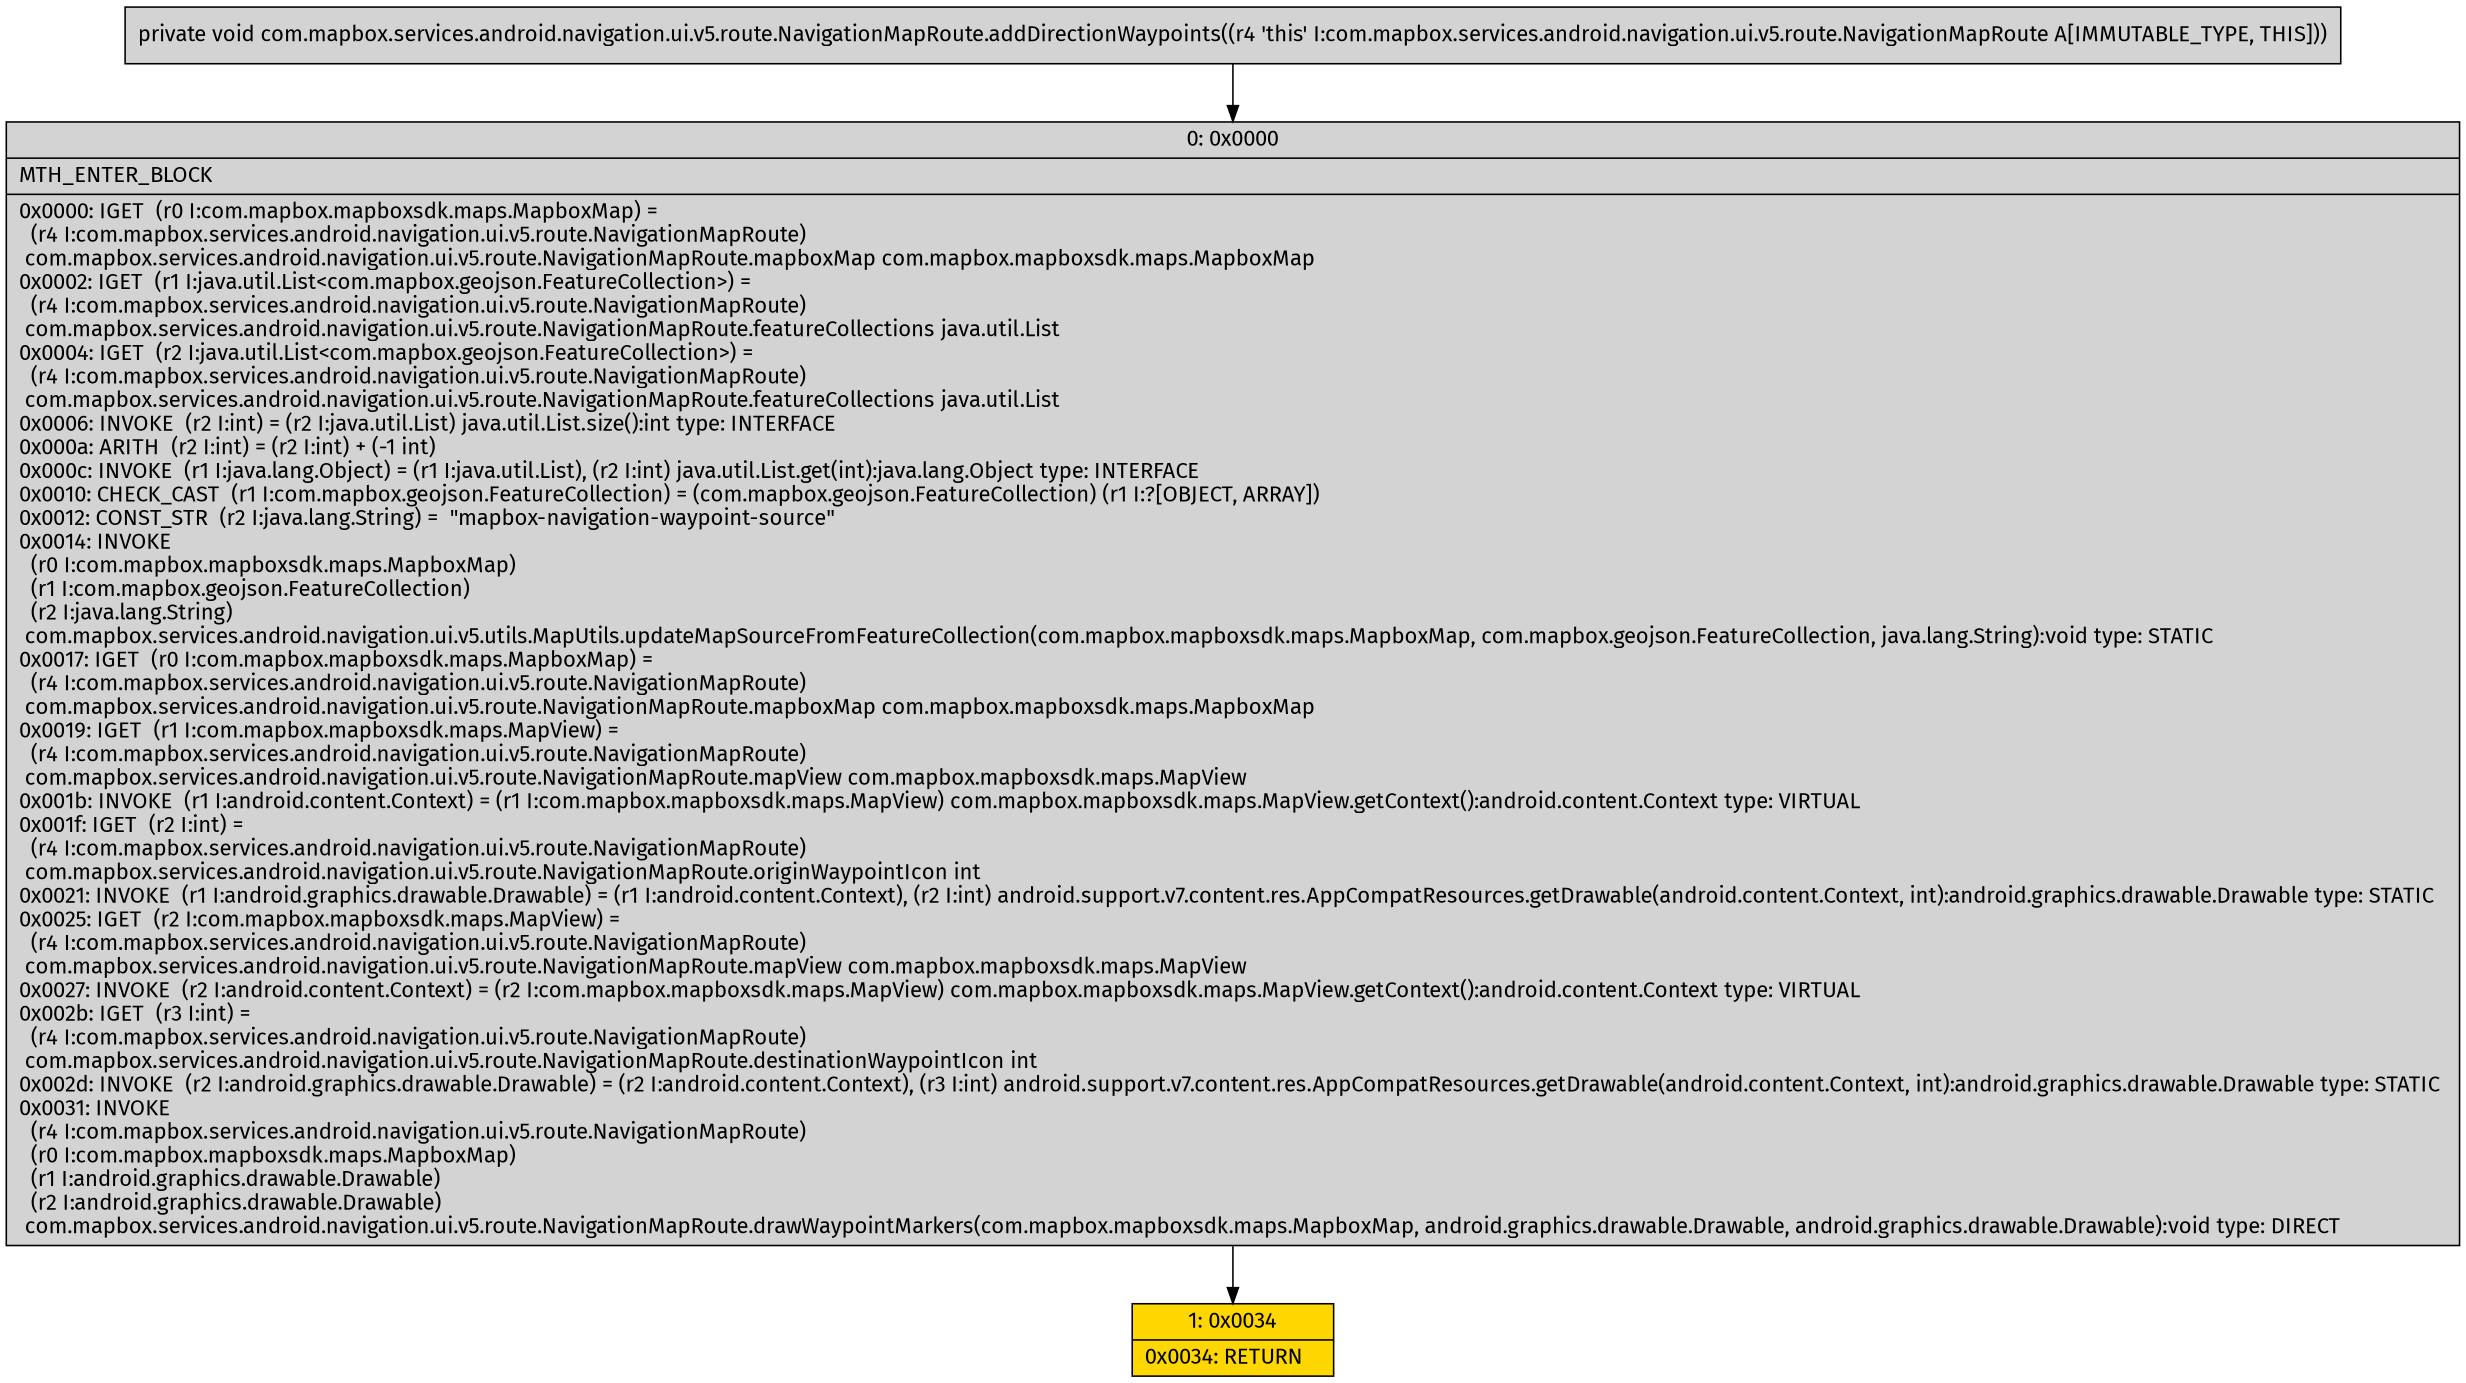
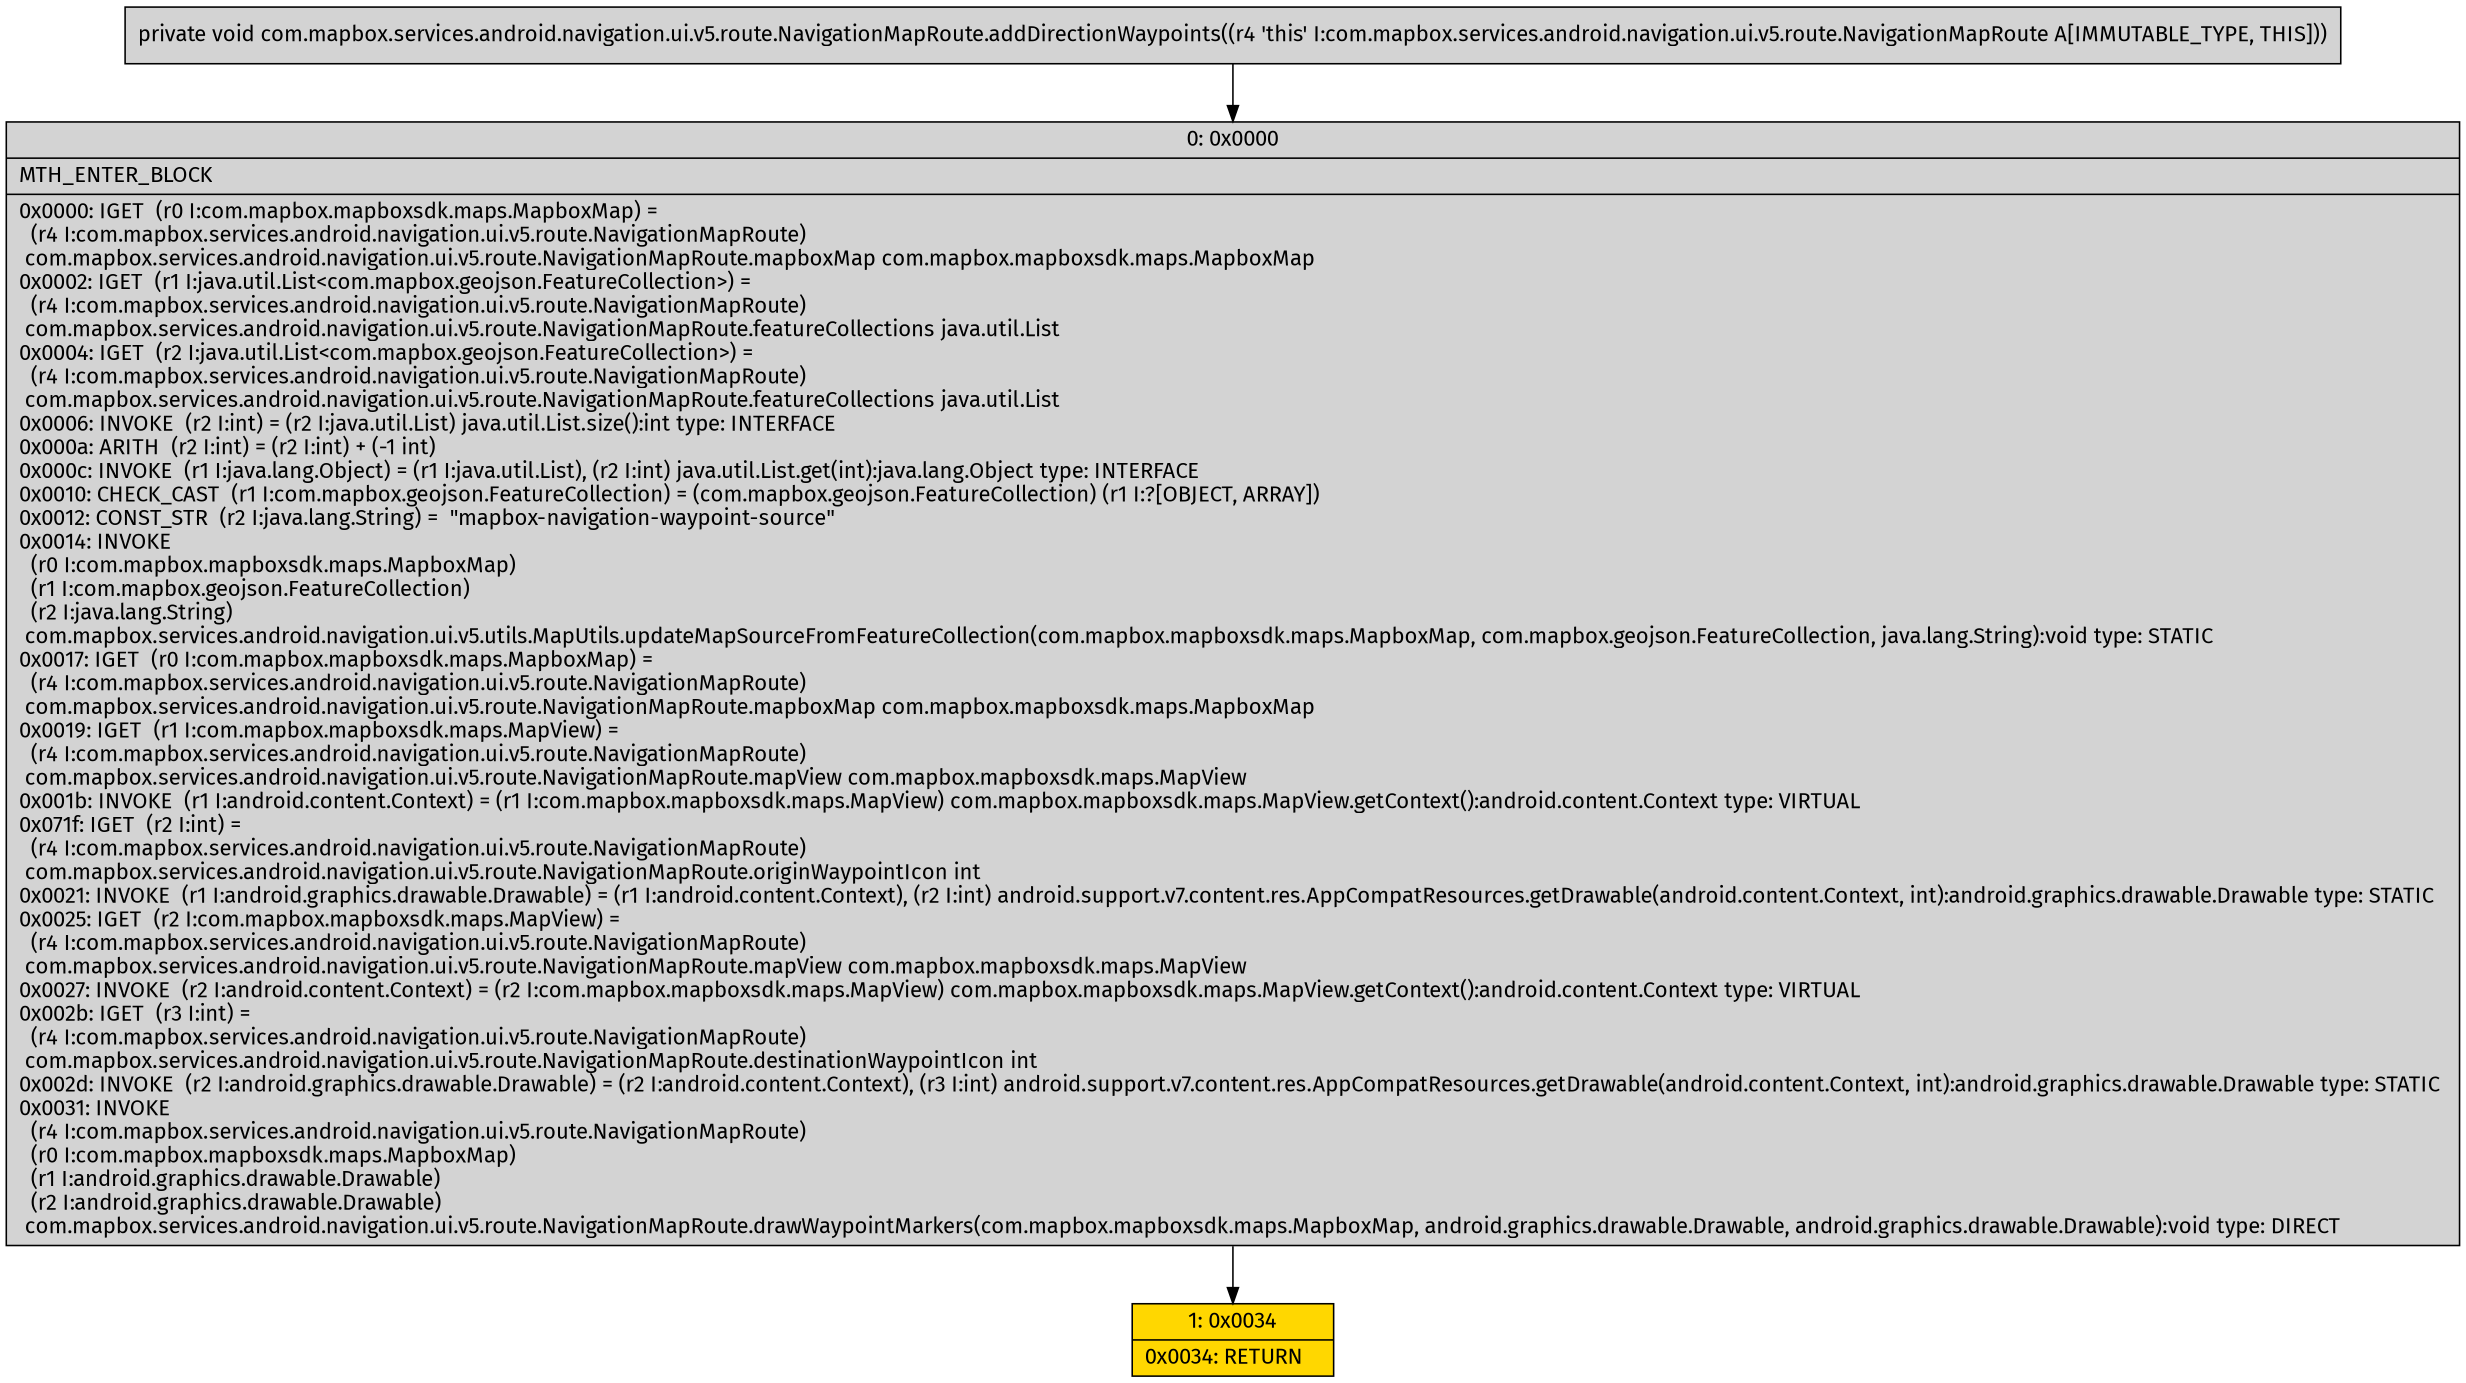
  digraph {
    fontname="Fira Sans"
    node [shape=record style=filled fillcolor=lightgrey fontname="Fira Sans"]
    edge [fontname="Fira Sans"]
-   n1 [label="{0\:\ 0x0000|MTH_ENTER_BLOCK\l|0x0000: IGET  (r0 I:com.mapbox.mapboxsdk.maps.MapboxMap) = \l  (r4 I:com.mapbox.services.android.navigation.ui.v5.route.NavigationMapRoute)\l com.mapbox.services.android.navigation.ui.v5.route.NavigationMapRoute.mapboxMap com.mapbox.mapboxsdk.maps.MapboxMap \l0x0002: IGET  (r1 I:java.util.List\<com.mapbox.geojson.FeatureCollection\>) = \l  (r4 I:com.mapbox.services.android.navigation.ui.v5.route.NavigationMapRoute)\l com.mapbox.services.android.navigation.ui.v5.route.NavigationMapRoute.featureCollections java.util.List \l0x0004: IGET  (r2 I:java.util.List\<com.mapbox.geojson.FeatureCollection\>) = \l  (r4 I:com.mapbox.services.android.navigation.ui.v5.route.NavigationMapRoute)\l com.mapbox.services.android.navigation.ui.v5.route.NavigationMapRoute.featureCollections java.util.List \l0x0006: INVOKE  (r2 I:int) = (r2 I:java.util.List) java.util.List.size():int type: INTERFACE \l0x000a: ARITH  (r2 I:int) = (r2 I:int) + (\-1 int) \l0x000c: INVOKE  (r1 I:java.lang.Object) = (r1 I:java.util.List), (r2 I:int) java.util.List.get(int):java.lang.Object type: INTERFACE \l0x0010: CHECK_CAST  (r1 I:com.mapbox.geojson.FeatureCollection) = (com.mapbox.geojson.FeatureCollection) (r1 I:?[OBJECT, ARRAY]) \l0x0012: CONST_STR  (r2 I:java.lang.String) =  \"mapbox\-navigation\-waypoint\-source\" \l0x0014: INVOKE  \l  (r0 I:com.mapbox.mapboxsdk.maps.MapboxMap)\l  (r1 I:com.mapbox.geojson.FeatureCollection)\l  (r2 I:java.lang.String)\l com.mapbox.services.android.navigation.ui.v5.utils.MapUtils.updateMapSourceFromFeatureCollection(com.mapbox.mapboxsdk.maps.MapboxMap, com.mapbox.geojson.FeatureCollection, java.lang.String):void type: STATIC \l0x0017: IGET  (r0 I:com.mapbox.mapboxsdk.maps.MapboxMap) = \l  (r4 I:com.mapbox.services.android.navigation.ui.v5.route.NavigationMapRoute)\l com.mapbox.services.android.navigation.ui.v5.route.NavigationMapRoute.mapboxMap com.mapbox.mapboxsdk.maps.MapboxMap \l0x0019: IGET  (r1 I:com.mapbox.mapboxsdk.maps.MapView) = \l  (r4 I:com.mapbox.services.android.navigation.ui.v5.route.NavigationMapRoute)\l com.mapbox.services.android.navigation.ui.v5.route.NavigationMapRoute.mapView com.mapbox.mapboxsdk.maps.MapView \l0x001b: INVOKE  (r1 I:android.content.Context) = (r1 I:com.mapbox.mapboxsdk.maps.MapView) com.mapbox.mapboxsdk.maps.MapView.getContext():android.content.Context type: VIRTUAL \l0x001f: IGET  (r2 I:int) = \l  (r4 I:com.mapbox.services.android.navigation.ui.v5.route.NavigationMapRoute)\l com.mapbox.services.android.navigation.ui.v5.route.NavigationMapRoute.originWaypointIcon int \l0x0021: INVOKE  (r1 I:android.graphics.drawable.Drawable) = (r1 I:android.content.Context), (r2 I:int) android.support.v7.content.res.AppCompatResources.getDrawable(android.content.Context, int):android.graphics.drawable.Drawable type: STATIC \l0x0025: IGET  (r2 I:com.mapbox.mapboxsdk.maps.MapView) = \l  (r4 I:com.mapbox.services.android.navigation.ui.v5.route.NavigationMapRoute)\l com.mapbox.services.android.navigation.ui.v5.route.NavigationMapRoute.mapView com.mapbox.mapboxsdk.maps.MapView \l0x0027: INVOKE  (r2 I:android.content.Context) = (r2 I:com.mapbox.mapboxsdk.maps.MapView) com.mapbox.mapboxsdk.maps.MapView.getContext():android.content.Context type: VIRTUAL \l0x002b: IGET  (r3 I:int) = \l  (r4 I:com.mapbox.services.android.navigation.ui.v5.route.NavigationMapRoute)\l com.mapbox.services.android.navigation.ui.v5.route.NavigationMapRoute.destinationWaypointIcon int \l0x002d: INVOKE  (r2 I:android.graphics.drawable.Drawable) = (r2 I:android.content.Context), (r3 I:int) android.support.v7.content.res.AppCompatResources.getDrawable(android.content.Context, int):android.graphics.drawable.Drawable type: STATIC \l0x0031: INVOKE  \l  (r4 I:com.mapbox.services.android.navigation.ui.v5.route.NavigationMapRoute)\l  (r0 I:com.mapbox.mapboxsdk.maps.MapboxMap)\l  (r1 I:android.graphics.drawable.Drawable)\l  (r2 I:android.graphics.drawable.Drawable)\l com.mapbox.services.android.navigation.ui.v5.route.NavigationMapRoute.drawWaypointMarkers(com.mapbox.mapboxsdk.maps.MapboxMap, android.graphics.drawable.Drawable, android.graphics.drawable.Drawable):void type: DIRECT \l}"]
+   n1 [label="{0\:\ 0x0000|MTH_ENTER_BLOCK\l|0x0000: IGET  (r0 I:com.mapbox.mapboxsdk.maps.MapboxMap) = \l  (r4 I:com.mapbox.services.android.navigation.ui.v5.route.NavigationMapRoute)\l com.mapbox.services.android.navigation.ui.v5.route.NavigationMapRoute.mapboxMap com.mapbox.mapboxsdk.maps.MapboxMap \l0x0002: IGET  (r1 I:java.util.List\<com.mapbox.geojson.FeatureCollection\>) = \l  (r4 I:com.mapbox.services.android.navigation.ui.v5.route.NavigationMapRoute)\l com.mapbox.services.android.navigation.ui.v5.route.NavigationMapRoute.featureCollections java.util.List \l0x0004: IGET  (r2 I:java.util.List\<com.mapbox.geojson.FeatureCollection\>) = \l  (r4 I:com.mapbox.services.android.navigation.ui.v5.route.NavigationMapRoute)\l com.mapbox.services.android.navigation.ui.v5.route.NavigationMapRoute.featureCollections java.util.List \l0x0006: INVOKE  (r2 I:int) = (r2 I:java.util.List) java.util.List.size():int type: INTERFACE \l0x000a: ARITH  (r2 I:int) = (r2 I:int) + (\-1 int) \l0x000c: INVOKE  (r1 I:java.lang.Object) = (r1 I:java.util.List), (r2 I:int) java.util.List.get(int):java.lang.Object type: INTERFACE \l0x0010: CHECK_CAST  (r1 I:com.mapbox.geojson.FeatureCollection) = (com.mapbox.geojson.FeatureCollection) (r1 I:?[OBJECT, ARRAY]) \l0x0012: CONST_STR  (r2 I:java.lang.String) =  \"mapbox\-navigation\-waypoint\-source\" \l0x0014: INVOKE  \l  (r0 I:com.mapbox.mapboxsdk.maps.MapboxMap)\l  (r1 I:com.mapbox.geojson.FeatureCollection)\l  (r2 I:java.lang.String)\l com.mapbox.services.android.navigation.ui.v5.utils.MapUtils.updateMapSourceFromFeatureCollection(com.mapbox.mapboxsdk.maps.MapboxMap, com.mapbox.geojson.FeatureCollection, java.lang.String):void type: STATIC \l0x0017: IGET  (r0 I:com.mapbox.mapboxsdk.maps.MapboxMap) = \l  (r4 I:com.mapbox.services.android.navigation.ui.v5.route.NavigationMapRoute)\l com.mapbox.services.android.navigation.ui.v5.route.NavigationMapRoute.mapboxMap com.mapbox.mapboxsdk.maps.MapboxMap \l0x0019: IGET  (r1 I:com.mapbox.mapboxsdk.maps.MapView) = \l  (r4 I:com.mapbox.services.android.navigation.ui.v5.route.NavigationMapRoute)\l com.mapbox.services.android.navigation.ui.v5.route.NavigationMapRoute.mapView com.mapbox.mapboxsdk.maps.MapView \l0x001b: INVOKE  (r1 I:android.content.Context) = (r1 I:com.mapbox.mapboxsdk.maps.MapView) com.mapbox.mapboxsdk.maps.MapView.getContext():android.content.Context type: VIRTUAL \l0x071f: IGET  (r2 I:int) = \l  (r4 I:com.mapbox.services.android.navigation.ui.v5.route.NavigationMapRoute)\l com.mapbox.services.android.navigation.ui.v5.route.NavigationMapRoute.originWaypointIcon int \l0x0021: INVOKE  (r1 I:android.graphics.drawable.Drawable) = (r1 I:android.content.Context), (r2 I:int) android.support.v7.content.res.AppCompatResources.getDrawable(android.content.Context, int):android.graphics.drawable.Drawable type: STATIC \l0x0025: IGET  (r2 I:com.mapbox.mapboxsdk.maps.MapView) = \l  (r4 I:com.mapbox.services.android.navigation.ui.v5.route.NavigationMapRoute)\l com.mapbox.services.android.navigation.ui.v5.route.NavigationMapRoute.mapView com.mapbox.mapboxsdk.maps.MapView \l0x0027: INVOKE  (r2 I:android.content.Context) = (r2 I:com.mapbox.mapboxsdk.maps.MapView) com.mapbox.mapboxsdk.maps.MapView.getContext():android.content.Context type: VIRTUAL \l0x002b: IGET  (r3 I:int) = \l  (r4 I:com.mapbox.services.android.navigation.ui.v5.route.NavigationMapRoute)\l com.mapbox.services.android.navigation.ui.v5.route.NavigationMapRoute.destinationWaypointIcon int \l0x002d: INVOKE  (r2 I:android.graphics.drawable.Drawable) = (r2 I:android.content.Context), (r3 I:int) android.support.v7.content.res.AppCompatResources.getDrawable(android.content.Context, int):android.graphics.drawable.Drawable type: STATIC \l0x0031: INVOKE  \l  (r4 I:com.mapbox.services.android.navigation.ui.v5.route.NavigationMapRoute)\l  (r0 I:com.mapbox.mapboxsdk.maps.MapboxMap)\l  (r1 I:android.graphics.drawable.Drawable)\l  (r2 I:android.graphics.drawable.Drawable)\l com.mapbox.services.android.navigation.ui.v5.route.NavigationMapRoute.drawWaypointMarkers(com.mapbox.mapboxsdk.maps.MapboxMap, android.graphics.drawable.Drawable, android.graphics.drawable.Drawable):void type: DIRECT \l}"]
    n2 [label="{1\:\ 0x0034|0x0034: RETURN   \l}" fillcolor=gold]
    n3 [label="{private void com.mapbox.services.android.navigation.ui.v5.route.NavigationMapRoute.addDirectionWaypoints((r4 'this' I:com.mapbox.services.android.navigation.ui.v5.route.NavigationMapRoute A[IMMUTABLE_TYPE, THIS])) }"]
    n1 -> n2
    n3 -> n1
  }
